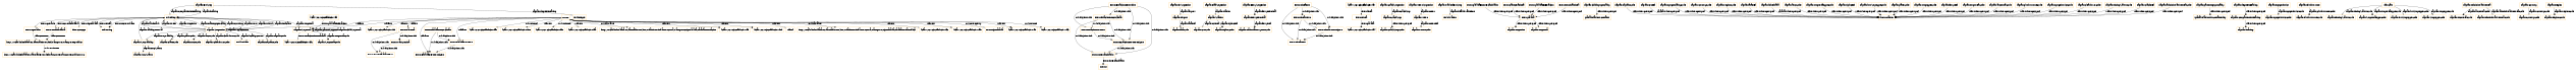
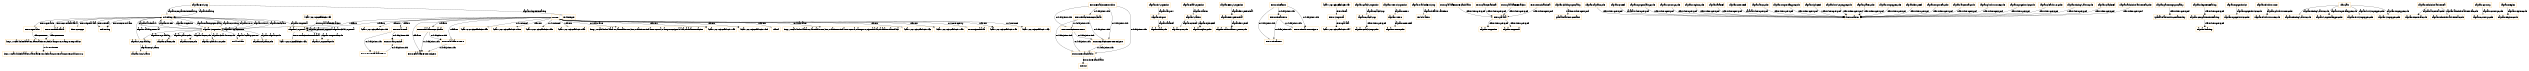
  digraph {
    rankdir=TB
    node [color=orange shape=rectangle]
    edge [arrowhead=normal]
    "4cfa7726:163ceff8b65:-7ff1"
    "naptan:StopArea"
    "4cfa7726:163ceff8b65:-7ffc"
    "naptan:StopAreaCode"
    "estrn:Intercambiador"
    "xsd:int"
    "estrn:EstacionDeMetroLigero"
    "naptan:AirStopPoint"
    "naptan:Airport"
    "naptan:IataCode"
    "naptan:Station"
    "naptan:CrsCode"
    "naptan:TiplocCode"
    "naptan:FerryStopPoint"
    "naptan:FerryTerminal"
    "naptan:NationalFerryPortCode"
    "estrn:LineaMetro"
    "estrn:LineaTren"
    "estrn:LineaMetroLigero"
    "naptan:RailStopPoint"
    "4cfa7726:163ceff8b65:-7ff7"
-   "estrn:Linea"
+   "estrn:Linea" [label="estrn:StopArea"]
    "4cfa7726:163ceff8b65:-7ff4"
    "naptan:BusStop"
    "owl:Thing"
    "xsd:integer"
    "naptan:StopPoint"
    "estrn:Operador"
    "estrn:ZonaTarifaria"
    "skos:Concept"
    "xsd:string"
    "naptan:StopValidity"
    "xsd:boolean"
    "naptan:NaptanCode"
    "naptan:PlateCode"
    "naptan:AtcoCode"
    "naptan:CleardownCode"
    "naptan:StopStatus"
    "naptan:CoachStopPoint"
    "naptan:CoachStop"
    "naptan:CoachStopCode"
    "estrn:Marquesina"
    "estrn:PosteParadaDeBus"
    "estrn:Darsena"
    "estrn:EstacionDeCercanias"
    "estrn:EstacionDeMetro"
    "naptan:Metro"
    "naptan:MetroCode"
    "estrn:EstacionDeAutobus"
    "http://vocab.linkeddata.es/datosabiertos/def/transporte/transporte-publico"
    "http://vocab.linkeddata.es/datosabiertos/def/transporte/transporte-publico_v0.2"
    "estrn:ParadaDeMetro"
    "estrn:ParadaDeMetroLigero"
    "estrn:LineaBus"
    "naptan:MetroStopPoint"
    "naptan:MarkedBusStop"
    "xsd:duration"
    "estrn:ParadaDeCercanias"
    "estrn:paradaEnIntercambiador"
    "estrn:parada"
    "naptan:stopPoint"
    "naptan:stopArea"
    "naptan:childNptgLocality"
    "spatialrelations:contains"
    "naptan:naptanCode"
    "skos:notation"
    "naptan:crsRef"
    "naptan:parentNptgLocality"
    "spatialrelations:isContainedBy"
    "naptan:compassPointBearing"
    "naptan:bearing"
    "naptan:nptgLocalityCode"
    "estrn:cabeceraLinea"
    "estrn:paradaEnEstacion"
    "naptan:countryCode"
    "naptan:regionCode"
    "naptan:iataRef"
-   "naptan:metroRef" [label="naptan:linkeddata"]
+   "naptan:metroRef"
    "naptan:atcoCode"
    "naptan:stopAreaTypeCode"
    "naptan:tiplocRef"
    NULL
    "4cfa7726:163ceff8b65:-7ffb"
    "4cfa7726:163ceff8b65:-7fee"
    "4cfa7726:163ceff8b65:-7ff0"
    "4cfa7726:163ceff8b65:-7ffa"
    "http://vocab.linkeddata.es/datosabiertos/kos/urbanismo-infraestructura/transporte/tipoParada/ParadaEnEstacion"
    "4cfa7726:163ceff8b65:-7ff9"
    "4cfa7726:163ceff8b65:-7fed"
    "rdf:nil"
    "http://vocab.linkeddata.es/datosabiertos/kos/urbanismo-infraestructura/transporte/tipoParada/ParadaEnViaPublica"
    "4cfa7726:163ceff8b65:-7ff2"
    "4cfa7726:163ceff8b65:-7ff5"
    "estrn:tipoParada"
    "4cfa7726:163ceff8b65:-7ff8"
    "4cfa7726:163ceff8b65:-7ff3"
    "4cfa7726:163ceff8b65:-7fef"
    "naptan:busStopTypeCode"
    "naptan:plateCode"
    "naptan:stopTypeCode"
    "naptan:ferryRef"
    "naptan:stopAreaCode"
    "naptan:atcoAreaCode"
    "estrn:terminalLinea"
    "naptan:plusbusZoneCode"
    "naptan:nptgDistrictCode"
    "naptan:cleardownCode"
    "naptan:degreesBearing"
    "naptan:timingStatusCode"
    "naptan:coachRef"
    "naptan:administrativeAreaCode"
    "naptan:NptgDistrict"
    "naptan:NptgDistrictCode"
    "naptan:PlusbusZone"
    "naptan:PlusbusZoneCode"
    "rdfs:Class"
    "naptan:TimingStatusCode"
    "naptan:StopAreaTypeCode"
    "naptan:BusStopTypeCode"
    "naptan:StopTypeCode"
    "naptan:AdministrativeArea"
    "naptan:AtcoAreaCode"
    "naptan:AdministrativeAreaCode"
    "naptan:Country"
    "naptan:CountryCode"
    "naptan:Region"
    "naptan:RegionCode"
    "4cfa7726:163ceff8b65:-7ff1" -> "naptan:StopArea" [arrowhead=box label="estrn:paradaEnEstacion"]
    "naptan:StopArea" -> "naptan:StopArea" [label="naptan:parentStopArea"]
    "naptan:StopArea" -> "naptan:StopArea" [label="naptan:childStopArea"]
    "naptan:StopArea" -> "4cfa7726:163ceff8b65:-7ffc" [arrowhead=onormal label="estrn:estacionTieneParada"]
    "naptan:StopArea" -> "naptan:StopAreaCode" [arrowhead=box label="naptan:stopAreaCode"]
    "estrn:Intercambiador" -> "xsd:int" [arrowhead=box label="estrn:intercambiador"]
    "estrn:EstacionDeMetroLigero" -> "estrn:Intercambiador" [arrowhead=onormal label="owl:disjointWith"]
    "naptan:AirStopPoint" -> "naptan:Airport" [arrowhead=onormal label="naptan:airport"]
    "naptan:Airport" -> "naptan:IataCode" [label="naptan:iataRef"]
    "naptan:Station" -> "naptan:CrsCode" [arrowhead=onormal label="naptan:crsRef"]
    "naptan:Station" -> "naptan:TiplocCode" [arrowhead=box label="naptan:tiplocRef"]
    "naptan:FerryStopPoint" -> "naptan:FerryTerminal" [arrowhead=box label="naptan:ferryTerminal"]
    "naptan:FerryTerminal" -> "naptan:NationalFerryPortCode" [arrowhead=box label="naptan:ferryRef"]
    "estrn:LineaMetro" -> "estrn:LineaTren" [label="owl:disjointWith"]
    "estrn:LineaMetro" -> "estrn:LineaMetroLigero" [arrowhead=onormal label="owl:disjointWith"]
-   "estrn:LineaMetroLigero" -> "estrn:LineaTren" [arrowhead=box label="owl:disjointWith"]
    "naptan:RailStopPoint" -> "naptan:Station" [arrowhead=onormal label="naptan:station"]
    "4cfa7726:163ceff8b65:-7ff7" -> "estrn:Linea" [label="estrn:linea"]
    "estrn:Linea" -> "4cfa7726:163ceff8b65:-7ff4" [arrowhead=box label="estrn:parada"]
    "naptan:BusStop" -> "owl:Thing" [arrowhead=onormal label="naptan:compassPointBearing"]
    "naptan:BusStop" -> "owl:Thing" [label="naptan:bearing"]
    "naptan:BusStop" -> "xsd:integer" [arrowhead=onormal label="naptan:degreesBearing"]
    "owl:Thing" -> "naptan:StopArea" [arrowhead=onormal label="naptan:stopArea"]
    "owl:Thing" -> "naptan:StopPoint" [arrowhead=onormal label="naptan:stopPoint"]
    "owl:Thing" -> "estrn:Operador" [arrowhead=onormal label="estrn:operador"]
    "owl:Thing" -> "estrn:ZonaTarifaria" [arrowhead=onormal label="estrn:coronaTarifaria"]
    "owl:Thing" -> "skos:Concept" [arrowhead=onormal label="estrn:tipoParada"]
    "owl:Thing" -> "xsd:string" [label="estrn:tesela"]
    "owl:Thing" -> "xsd:string" [arrowhead=box label="estrn:sectorUrbano"]
    "naptan:StopPoint" -> "owl:Thing" [arrowhead=onormal label="naptan:mainNptgLocality"]
    "naptan:StopPoint" -> "owl:Thing" [label="naptan:crossing"]
    "naptan:StopPoint" -> "owl:Thing" [label="naptan:town"]
    "naptan:StopPoint" -> "owl:Thing" [label="naptan:suburb"]
    "naptan:StopPoint" -> "owl:Thing" [label="naptan:indicator"]
    "naptan:StopPoint" -> "owl:Thing" [label="naptan:landmark"]
    "naptan:StopPoint" -> "owl:Thing" [label="naptan:street"]
    "naptan:StopPoint" -> "naptan:StopPoint" [arrowhead=onormal label="naptan:replacement"]
    "naptan:StopPoint" -> "naptan:StopValidity" [arrowhead=onormal label="naptan:stopValidity"]
    "naptan:StopPoint" -> "xsd:boolean" [label="naptan:localityCentre"]
    "naptan:StopPoint" -> "naptan:NaptanCode" [arrowhead=onormal label="naptan:naptanCode"]
    "naptan:StopPoint" -> "naptan:PlateCode" [label="naptan:plateCode"]
    "naptan:StopPoint" -> "naptan:AtcoCode" [arrowhead=box label="naptan:atcoCode"]
    "naptan:StopPoint" -> "naptan:CleardownCode" [label="naptan:cleardownCode"]
    "estrn:Operador" -> "http://vocab.linkeddata.es/datosabiertos/def/transporte/transporte-publico" [arrowhead=onormal label="rdfs:comment"]
    "estrn:ZonaTarifaria" -> "http://vocab.linkeddata.es/datosabiertos/def/transporte/transporte-publico" [arrowhead=box label="rdfs:comment"]
    "naptan:StopValidity" -> "owl:Thing" [label="naptan:validityInterval"]
    "naptan:StopValidity" -> "naptan:StopStatus" [label="naptan:stopStatus"]
    "naptan:CoachStopPoint" -> "naptan:CoachStop" [arrowhead=onormal label="naptan:coachStop"]
    "naptan:CoachStop" -> "naptan:CoachStopCode" [arrowhead=box label="rdfs:subPropertyOf"]
-   "estrn:Marquesina" -> "estrn:PosteParadaDeBus" [label="owl:disjointWith"]
+   "estrn:PosteParadaDeBus" -> "estrn:Marquesina" [label="owl:disjointWith"]
    "estrn:Darsena" -> "estrn:Marquesina" [arrowhead=box label="owl:disjointWith"]
    "estrn:Darsena" -> "estrn:PosteParadaDeBus" [arrowhead=box label="owl:disjointWith"]
    "estrn:EstacionDeCercanias" -> "estrn:Intercambiador" [arrowhead=onormal label="owl:disjointWith"]
    "estrn:EstacionDeCercanias" -> "estrn:EstacionDeMetroLigero" [arrowhead=onormal label="owl:disjointWith"]
    "estrn:EstacionDeCercanias" -> "estrn:EstacionDeMetro" [arrowhead=onormal label="owl:disjointWith"]
+   "estrn:EstacionDeMetro" -> "estrn:Intercambiador" [arrowhead=onormal label="owl:disjointWith"]
    "estrn:EstacionDeMetro" -> "estrn:EstacionDeMetroLigero" [label="owl:disjointWith"]
    "naptan:Metro" -> "naptan:MetroCode" [label="naptan:metroRef"]
    "estrn:EstacionDeAutobus" -> "estrn:Intercambiador" [label="owl:disjointWith"]
    "estrn:EstacionDeAutobus" -> "estrn:EstacionDeMetroLigero" [label="owl:disjointWith"]
    "estrn:EstacionDeAutobus" -> "estrn:EstacionDeCercanias" [label="owl:disjointWith"]
    "estrn:EstacionDeAutobus" -> "estrn:EstacionDeMetro" [arrowhead=onormal label="owl:disjointWith"]
    "http://vocab.linkeddata.es/datosabiertos/def/transporte/transporte-publico" -> "http://vocab.linkeddata.es/datosabiertos/def/transporte/transporte-publico_v0.2" [arrowhead=box label="owl:versionIRI"]
    "estrn:ParadaDeMetro" -> "estrn:ParadaDeMetroLigero" [label="owl:disjointWith"]
    "estrn:LineaBus" -> "estrn:LineaMetro" [arrowhead=box label="owl:disjointWith"]
    "estrn:LineaBus" -> "estrn:LineaTren" [arrowhead=onormal label="owl:disjointWith"]
    "estrn:LineaBus" -> "estrn:LineaMetroLigero" [arrowhead=box label="owl:disjointWith"]
    "naptan:MetroStopPoint" -> "naptan:Metro" [arrowhead=onormal label="naptan:metro"]
    "naptan:MarkedBusStop" -> "xsd:duration" [arrowhead=onormal label="naptan:defaultWaitTime"]
    "estrn:ParadaDeCercanias" -> "estrn:ParadaDeMetro" [arrowhead=box label="owl:disjointWith"]
    "estrn:ParadaDeCercanias" -> "estrn:ParadaDeMetroLigero" [arrowhead=box label="owl:disjointWith"]
    "estrn:paradaEnIntercambiador" -> "estrn:parada" [label="rdfs:subPropertyOf"]
    "estrn:parada" -> "naptan:stopPoint" [arrowhead=box label="rdfs:subPropertyOf"]
    "estrn:parada" -> "naptan:stopArea" [label="rdfs:subPropertyOf"]
-   "naptan:childNptgLocality" -> "spatialrelations:contains" [label="rdfs:subPropertyOf"]
+   "naptan:childNptgLocality" -> "spatialrelations:contains" [label="station:subPropertyOf"]
    "naptan:naptanCode" -> "skos:notation" [label="rdfs:subPropertyOf"]
    "naptan:crsRef" -> "skos:notation" [arrowhead=box label="parada:subPropertyOf"]
    "naptan:parentNptgLocality" -> "spatialrelations:isContainedBy" [arrowhead=box label="rdfs:subPropertyOf"]
    "naptan:compassPointBearing" -> "naptan:bearing" [arrowhead=box label="rdfs:subPropertyOf"]
    "naptan:nptgLocalityCode" -> "skos:notation" [arrowhead=onormal label="rdfs:subPropertyOf"]
    "estrn:cabeceraLinea" -> "estrn:parada" [label="rdfs:subPropertyOf"]
    "estrn:paradaEnEstacion" -> "estrn:parada" [label="rdfs:subPropertyOf"]
    "naptan:countryCode" -> "skos:notation" [label="rdfs:subPropertyOf"]
    "naptan:regionCode" -> "skos:notation" [label="rdfs:subPropertyOf"]
    "naptan:iataRef" -> "skos:notation" [arrowhead=onormal label="rdfs:subPropertyOf"]
    "naptan:metroRef" -> "skos:notation" [label="parada:subPropertyOf"]
    "naptan:atcoCode" -> "skos:notation" [arrowhead=onormal label="rdfs:subPropertyOf"]
    "naptan:stopAreaTypeCode" -> "skos:notation" [arrowhead=box label="rdfs:subPropertyOf"]
    "naptan:tiplocRef" -> "skos:notation" [arrowhead=box label="rdfs:subPropertyOf"]
    NULL -> "naptan:StopArea" [arrowhead=box label="rdf:first"]
    NULL -> "naptan:StopPoint" [label="rdf:first"]
    NULL -> "estrn:Darsena" [label="rdf:first"]
    NULL -> "estrn:ParadaDeMetro" [arrowhead=onormal label="rdf:first"]
    NULL -> "estrn:ParadaDeMetroLigero" [arrowhead=box label="rdf:first"]
+   NULL -> "estrn:ParadaDeCercanias" [label="rdf:first"]
    NULL -> "4cfa7726:163ceff8b65:-7ffb" [arrowhead=onormal label="owl:unionOf"]
    NULL -> "4cfa7726:163ceff8b65:-7fee" [label="rdf:rest"]
    NULL -> "4cfa7726:163ceff8b65:-7ff0" [label="owl:unionOf"]
    NULL -> "4cfa7726:163ceff8b65:-7ffa" [arrowhead=onormal label="rdf:rest"]
    NULL -> "http://vocab.linkeddata.es/datosabiertos/kos/urbanismo-infraestructura/transporte/tipoParada/ParadaEnEstacion" [label="owl:hasValue"]
    NULL -> "4cfa7726:163ceff8b65:-7ff9" [arrowhead=box label="rdf:rest"]
    NULL -> "4cfa7726:163ceff8b65:-7fed" [arrowhead=box label="rdf:rest"]
    NULL -> "rdf:nil" [arrowhead=onormal label="rdf:rest"]
    NULL -> "http://vocab.linkeddata.es/datosabiertos/kos/urbanismo-infraestructura/transporte/tipoParada/ParadaEnViaPublica" [label="owl:hasValue"]
    NULL -> "4cfa7726:163ceff8b65:-7ff2" [arrowhead=onormal label="rdf:rest"]
    NULL -> "4cfa7726:163ceff8b65:-7ff5" [label="rdf:rest"]
    NULL -> "estrn:tipoParada" [arrowhead=onormal label="owl:onProperty"]
    NULL -> "4cfa7726:163ceff8b65:-7ff8" [arrowhead=box label="rdf:rest"]
    NULL -> "4cfa7726:163ceff8b65:-7ff3" [label="owl:unionOf"]
    NULL -> "4cfa7726:163ceff8b65:-7fef" [label="rdf:rest"]
    "naptan:busStopTypeCode" -> "skos:notation" [arrowhead=box label="rdfs:subPropertyOf"]
    "naptan:plateCode" -> "skos:notation" [arrowhead=box label="rdfs:subPropertyOf"]
    "naptan:stopTypeCode" -> "skos:notation" [arrowhead=box label="rdfs:subPropertyOf"]
    "naptan:ferryRef" -> "skos:notation" [label="rdfs:subPropertyOf"]
    "naptan:stopAreaCode" -> "skos:notation" [arrowhead=box label="rdfs:subPropertyOf"]
    "naptan:atcoAreaCode" -> "skos:notation" [arrowhead=box label="rdfs:subPropertyOf"]
    "estrn:terminalLinea" -> "estrn:parada" [label="rdfs:subPropertyOf"]
    "naptan:plusbusZoneCode" -> "skos:notation" [arrowhead=onormal label="rdfs:subPropertyOf"]
    "naptan:nptgDistrictCode" -> "skos:notation" [arrowhead=box label="rdfs:subPropertyOf"]
    "naptan:cleardownCode" -> "skos:notation" [arrowhead=onormal label="rdfs:subPropertyOf"]
    "naptan:degreesBearing" -> "naptan:compassPointBearing" [arrowhead=box label="rdfs:subPropertyOf"]
    "naptan:timingStatusCode" -> "skos:notation" [arrowhead=box label="rdfs:subPropertyOf"]
    "naptan:coachRef" -> "skos:notation" [label="rdfs:subPropertyOf"]
    "naptan:administrativeAreaCode" -> "skos:notation" [arrowhead=box label="rdfs:subPropertyOf"]
    "naptan:NptgDistrict" -> "naptan:NptgDistrictCode" [label="naptan:nptgDistrictCode"]
    "naptan:PlusbusZone" -> "naptan:PlusbusZoneCode" [arrowhead=box label="naptan:plusbusZoneCode"]
    "rdfs:Class" -> "naptan:TimingStatusCode" [arrowhead=onormal label="naptan:timingStatusCode"]
    "rdfs:Class" -> "naptan:StopAreaTypeCode" [arrowhead=box label="naptan:stopAreaTypeCode"]
    "rdfs:Class" -> "naptan:BusStopTypeCode" [arrowhead=onormal label="naptan:busStopTypeCode"]
    "rdfs:Class" -> "naptan:StopTypeCode" [label="naptan:stopTypeCode"]
    "naptan:AdministrativeArea" -> "naptan:AtcoAreaCode" [arrowhead=box label="naptan:atcoAreaCode"]
    "naptan:AdministrativeArea" -> "naptan:AdministrativeAreaCode" [arrowhead=onormal label="naptan:administrativeAreaCode"]
    "naptan:Country" -> "naptan:CountryCode" [arrowhead=onormal label="naptan:countryCode"]
    "naptan:Region" -> "naptan:RegionCode" [arrowhead=box label="naptan:regionCode"]
  }
